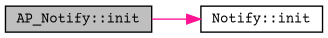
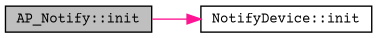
  digraph {
    rankdir=LR
    fontname="Courier Prime"
    node [color=black fontname="Courier Prime" fontsize=10 shape=record style=filled]
    n1 [fillcolor=grey75 fontcolor=black height=0.2 label="AP_Notify::init" width=0.4]
-   n2 [fillcolor=white height=0.2 label="Notify::init" width=0.4]
+   n2 [fillcolor=white height=0.2 label="NotifyDevice::init" width=0.4]
    n1 -> n2 [color=deeppink fontname="Courier Prime" fontsize=10 labelfontname=Helvetica labelfontsize=10 style=solid]
  }
